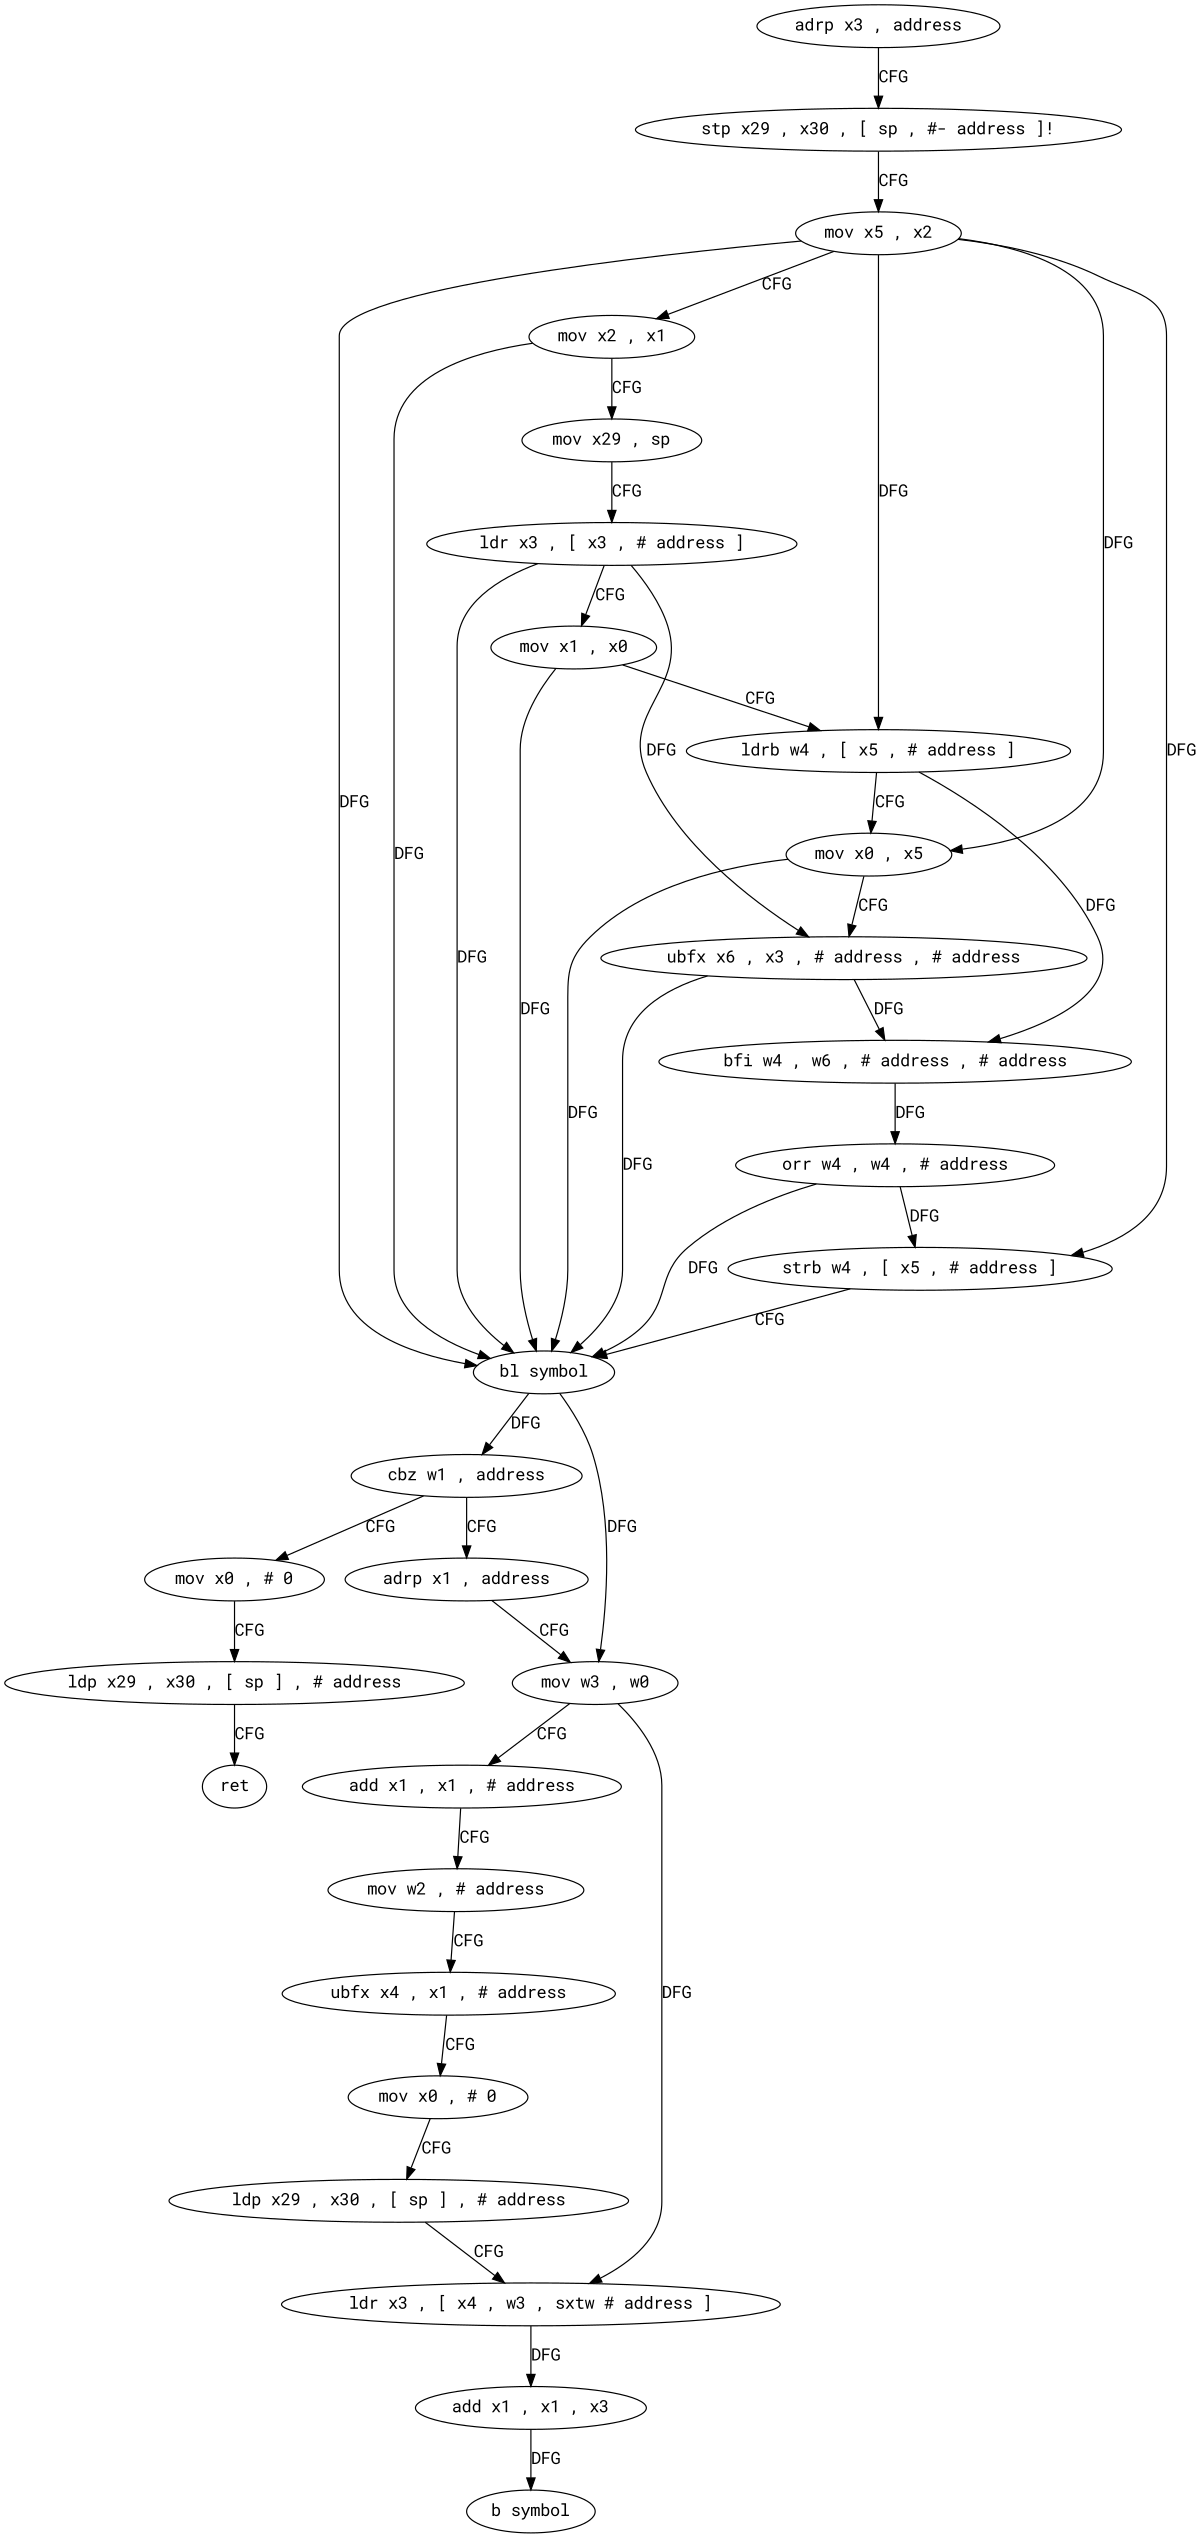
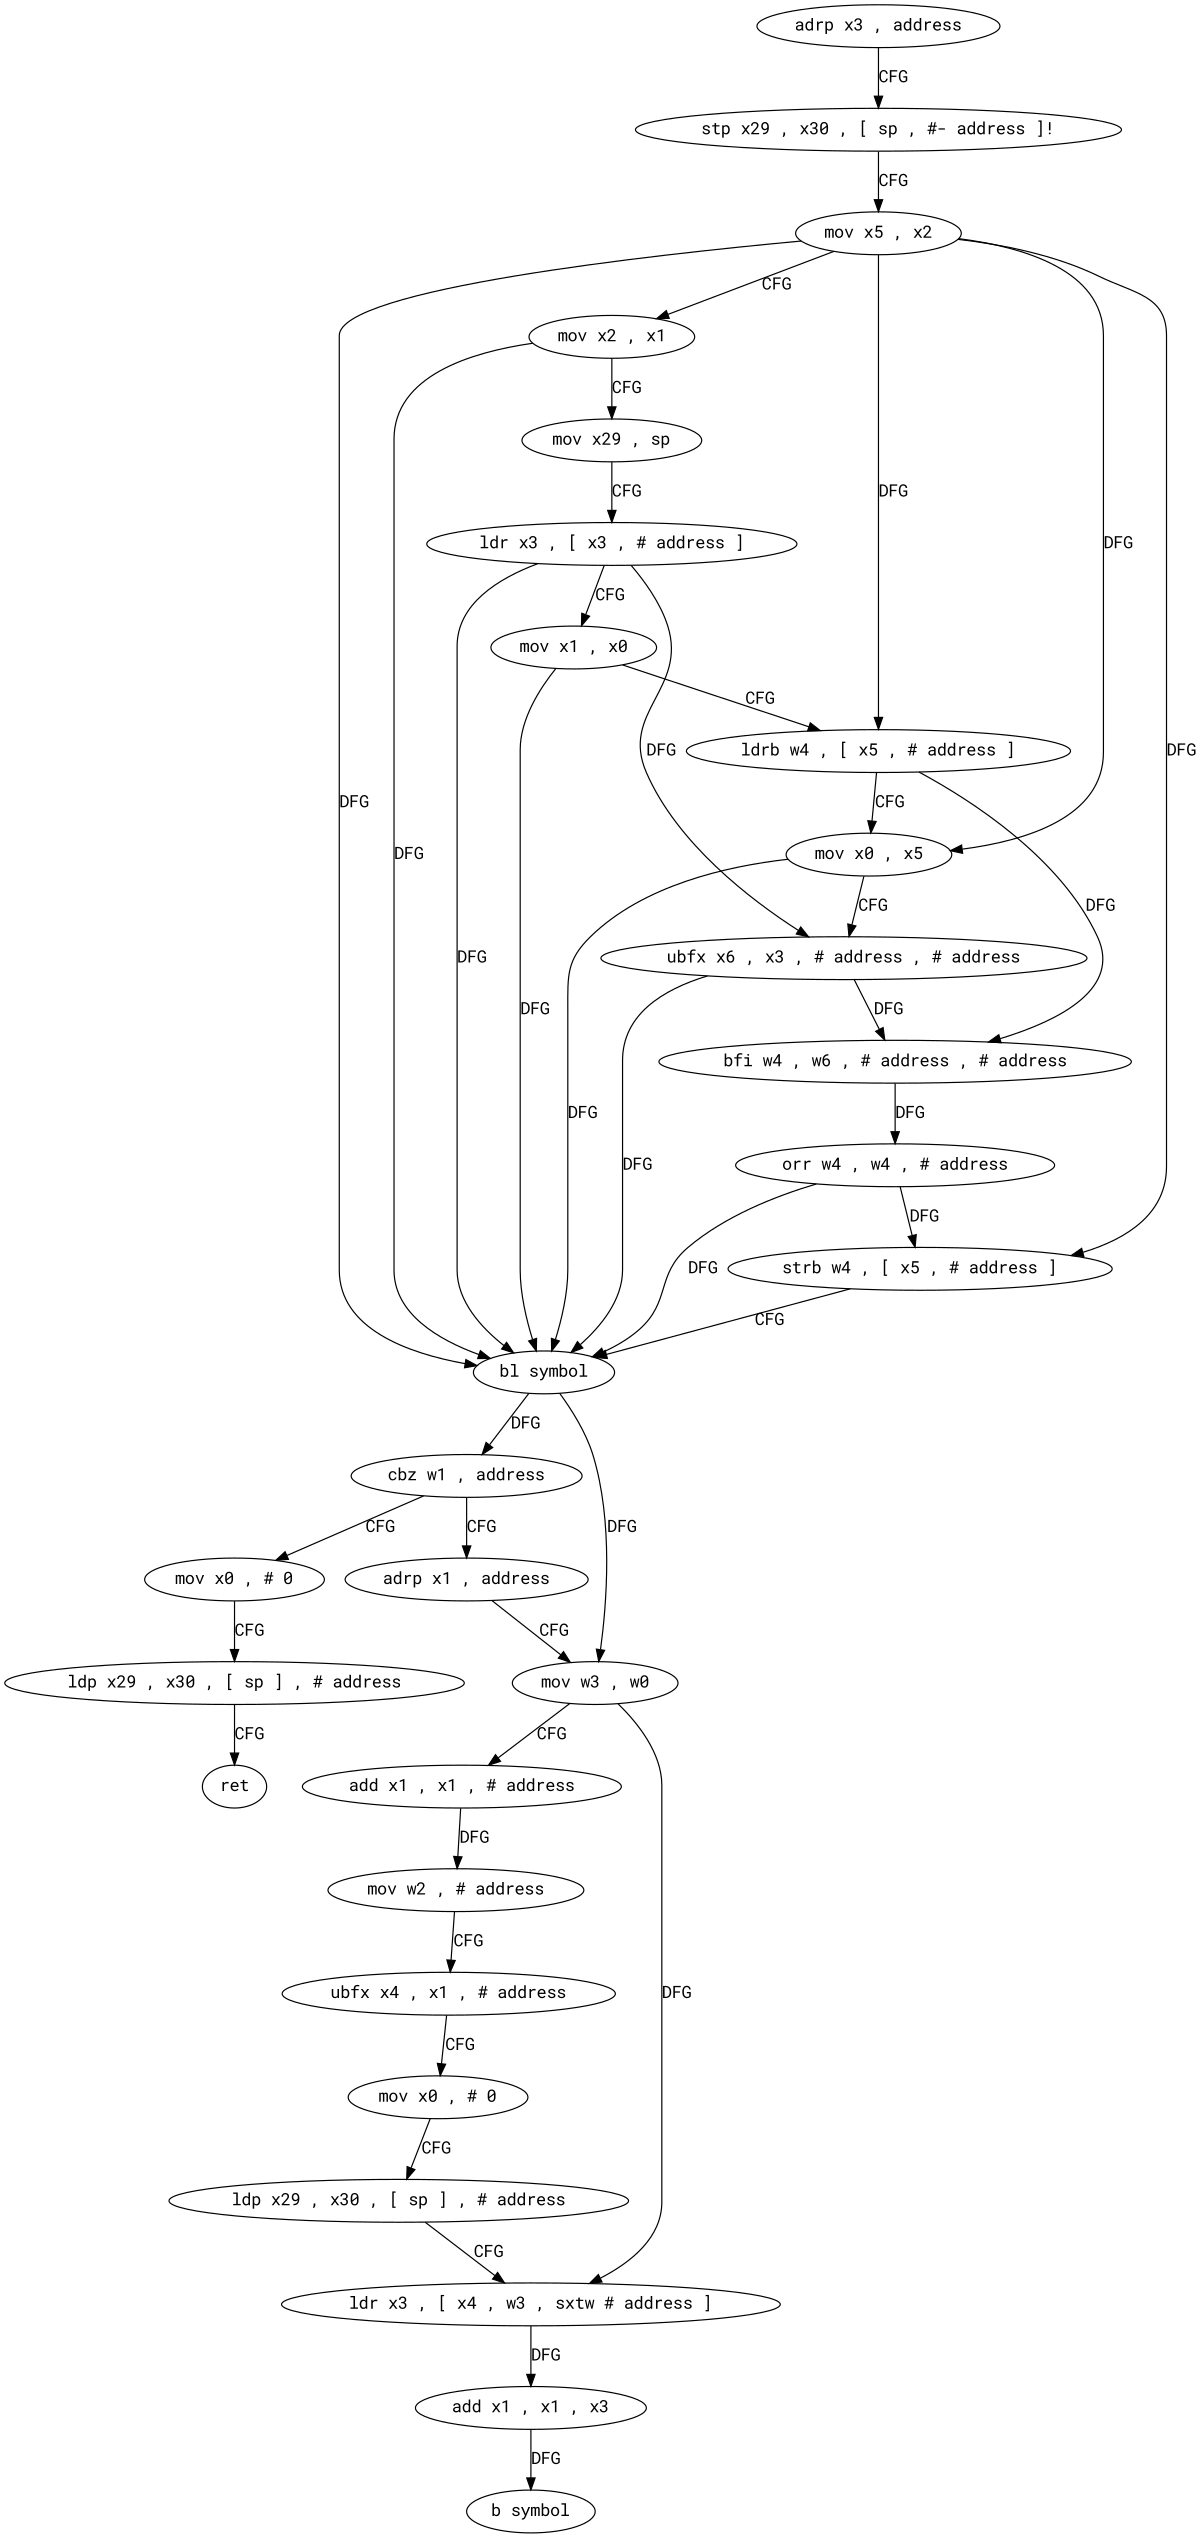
  digraph {
    fontname="Roboto Mono"
    node [fontname="Roboto Mono"]
    edge [fontname="Roboto Mono"]
    n1 [label="adrp x3 , address"]
    n2 [label="stp x29 , x30 , [ sp , #- address ]!"]
    n3 [label="mov x5 , x2"]
    n4 [label="mov x2 , x1"]
    n5 [label="ldrb w4 , [ x5 , # address ]"]
    n6 [label="mov x0 , x5"]
    n7 [label="strb w4 , [ x5 , # address ]"]
    n8 [label="bl symbol"]
    n9 [label="mov x29 , sp"]
    n10 [label="bfi w4 , w6 , # address , # address"]
    n11 [label="ubfx x6 , x3 , # address , # address"]
    n12 [label="cbz w1 , address"]
    n13 [label="mov w3 , w0"]
    n14 [label="ldr x3 , [ x3 , # address ]"]
    n15 [label="mov x1 , x0"]
    n16 [label="orr w4 , w4 , # address"]
    n17 [label="mov x0 , # 0"]
    n18 [label="adrp x1 , address"]
    n19 [label="add x1 , x1 , # address"]
    n20 [label="ldr x3 , [ x4 , w3 , sxtw # address ]"]
    n21 [label="ldp x29 , x30 , [ sp ] , # address"]
    n22 [label=ret]
    n23 [label="mov w2 , # address"]
    n24 [label="add x1 , x1 , x3"]
    n25 [label="ubfx x4 , x1 , # address"]
    n26 [label="mov x0 , # 0"]
    n27 [label="ldp x29 , x30 , [ sp ] , # address"]
    n28 [label="b symbol"]
    n1 -> n2 [label=CFG]
    n2 -> n3 [label=CFG]
    n3 -> n4 [label=CFG]
    n3 -> n5 [label=DFG]
    n3 -> n6 [label=DFG]
    n3 -> n7 [label=DFG]
    n3 -> n8 [label=DFG]
    n4 -> n8 [label=DFG]
    n4 -> n9 [label=CFG]
    n5 -> n6 [label=CFG]
    n5 -> n10 [label=DFG]
    n6 -> n8 [label=DFG]
    n6 -> n11 [label=CFG]
    n7 -> n8 [label=CFG]
    n8 -> n12 [label=DFG]
    n8 -> n13 [label=DFG]
    n9 -> n14 [label=CFG]
    n10 -> n16 [label=DFG]
    n11 -> n8 [label=DFG]
    n11 -> n10 [label=DFG]
    n12 -> n17 [label=CFG]
    n12 -> n18 [label=CFG]
    n13 -> n19 [label=CFG]
    n13 -> n20 [label=DFG]
    n14 -> n8 [label=DFG]
    n14 -> n11 [label=DFG]
    n14 -> n15 [label=CFG]
    n15 -> n5 [label=CFG]
    n15 -> n8 [label=DFG]
    n16 -> n7 [label=DFG]
    n16 -> n8 [label=DFG]
    n17 -> n21 [label=CFG]
    n18 -> n13 [label=CFG]
-   n19 -> n23 [label=CFG]
+   n19 -> n23 [label=DFG]
    n20 -> n24 [label=DFG]
    n21 -> n22 [label=CFG]
    n23 -> n25 [label=CFG]
    n24 -> n28 [label=DFG]
    n25 -> n26 [label=CFG]
    n26 -> n27 [label=CFG]
    n27 -> n20 [label=CFG]
  }
